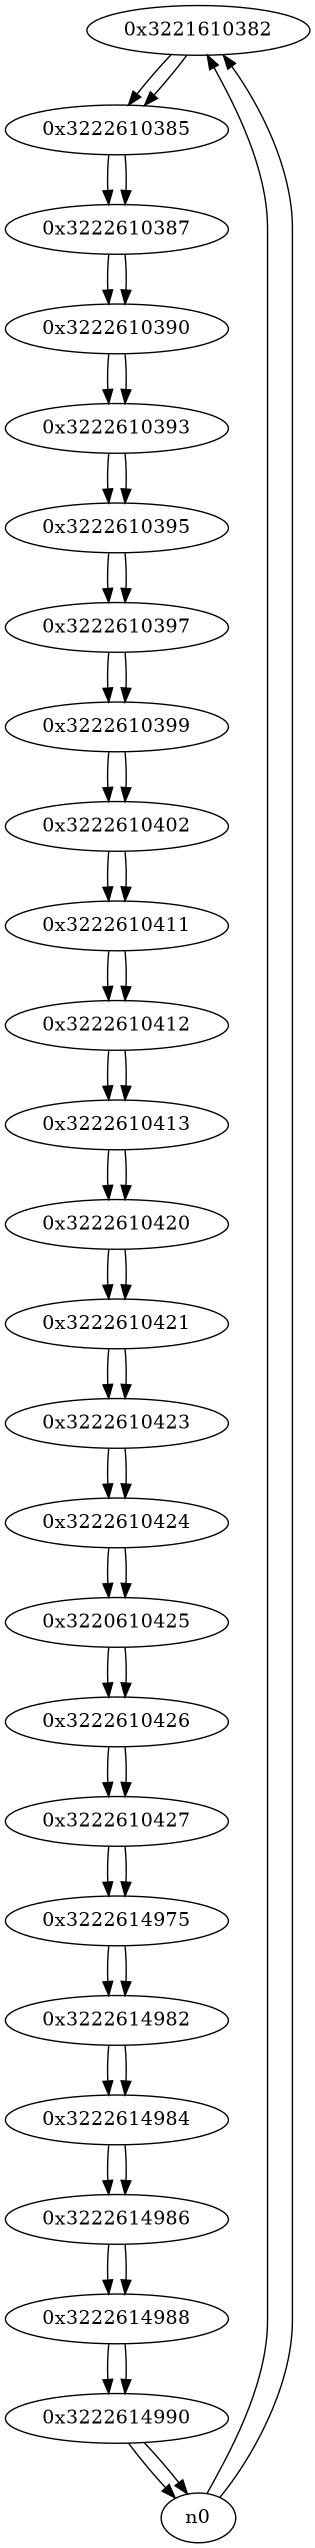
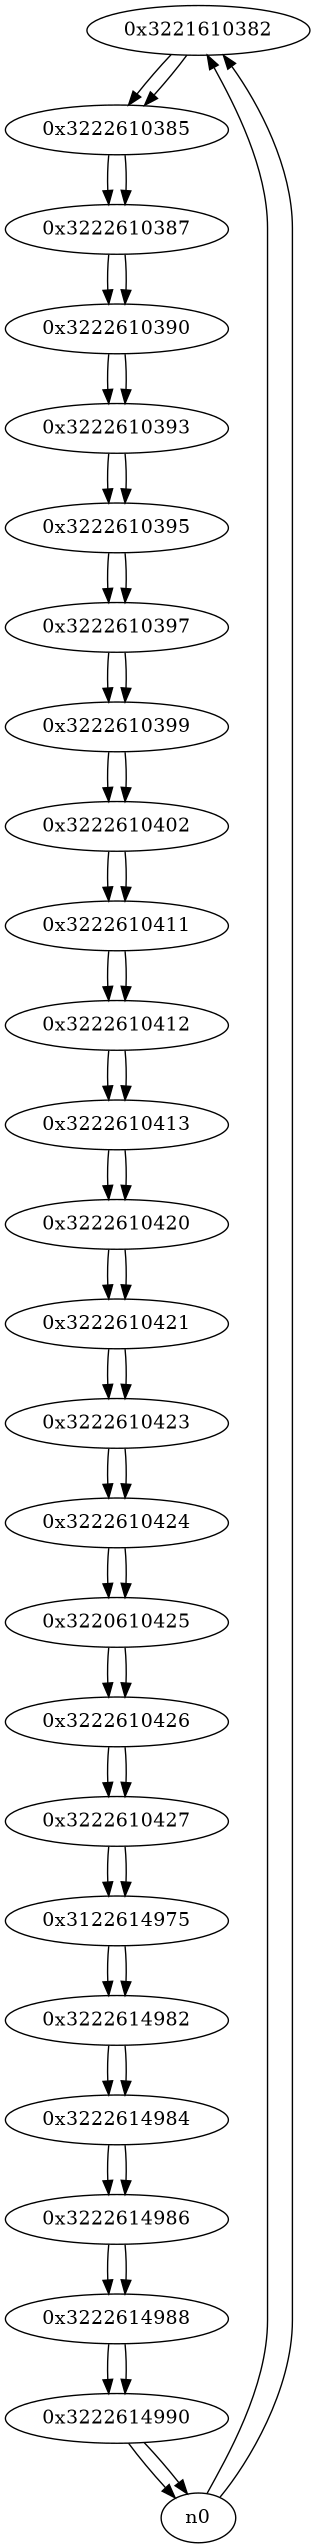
  digraph {
    n1 [label="0x3221610382"]
    n2 [label="0x3222610385"]
    n3 [label="0x3222610387"]
    n4 [label="0x3222610390"]
    n5 [label="0x3222610393"]
    n6 [label="0x3222610395"]
    n7 [label="0x3222610397"]
    n8 [label="0x3222610399"]
    n9 [label="0x3222610402"]
    n10 [label="0x3222610411"]
    n11 [label="0x3222610412"]
    n12 [label="0x3222610413"]
    n13 [label="0x3222610420"]
    n14 [label="0x3222610421"]
    n15 [label="0x3222610423"]
    n16 [label="0x3222610424"]
    n17 [label="0x3220610425"]
    n18 [label="0x3222610426"]
    n19 [label="0x3222610427"]
-   n20 [label="0x3222614975"]
+   n20 [label="0x3122614975"]
    n21 [label="0x3222614982"]
    n22 [label="0x3222614984"]
    n23 [label="0x3222614986"]
    n24 [label="0x3222614988"]
    n25 [label="0x3222614990"]
    n0
    n1 -> n2
    n1 -> n2
    n2 -> n3
    n2 -> n3
    n3 -> n4
    n3 -> n4
    n4 -> n5
    n4 -> n5
    n5 -> n6
    n5 -> n6
    n6 -> n7
    n6 -> n7
    n7 -> n8
    n7 -> n8
    n8 -> n9
    n8 -> n9
    n9 -> n10
    n9 -> n10
    n10 -> n11
    n10 -> n11
    n11 -> n12
    n11 -> n12
    n12 -> n13
    n12 -> n13
    n13 -> n14
    n13 -> n14
    n14 -> n15
    n14 -> n15
    n15 -> n16
    n15 -> n16
    n16 -> n17
    n16 -> n17
    n17 -> n18
    n17 -> n18
    n18 -> n19
    n18 -> n19
    n19 -> n20
    n19 -> n20
    n20 -> n21
    n20 -> n21
    n21 -> n22
    n21 -> n22
    n22 -> n23
    n22 -> n23
    n23 -> n24
    n23 -> n24
    n24 -> n25
    n24 -> n25
    n25 -> n0
    n25 -> n0
    n0 -> n1
    n0 -> n1
  }
